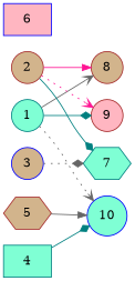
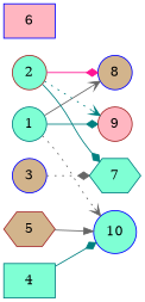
  digraph {
    rankdir=LR
    node [alpha=0.11 color=blue fillcolor=aquamarine shape=circle style=filled]
    edge [arrowhead=diamond color=gray40 style=solid]
    1 [color=teal expect_size=9578496]
-   8 [color=brown expect_size=11032576 fillcolor=tan]
+   8 [expect_size=11032576 fillcolor=tan]
    9 [alpha=0.13 color=brown expect_size=33646592 fillcolor=lightpink]
    10 [alpha=0.08 expect_size=21282816]
-   2 [alpha=0.12 color=brown expect_size=10169344 fillcolor=tan]
+   2 [alpha=0.12 color=brown expect_size=10169344]
    7 [alpha=0.04 color=teal expect_size=27892736 shape=hexagon]
    3 [alpha=0.08 expect_size=39036928 fillcolor=tan]
    4 [alpha=0.17 color=teal expect_size=17575936 shape=box]
    5 [alpha=0.02 color=brown expect_size=37038080 fillcolor=tan shape=hexagon]
    6 [alpha=0.18 expect_size=18229248 fillcolor=lightpink shape=box]
    1 -> 8 [arrowhead=vee]
    1 -> 9 [color=teal]
    1 -> 10 [arrowhead=vee style=dotted]
-   2 -> 8 [arrowhead=normal color=deeppink]
-   2 -> 9 [arrowhead=vee color=deeppink style=dotted]
+   2 -> 8 [color=deeppink]
+   2 -> 9 [arrowhead=vee color=teal style=dotted]
    2 -> 7 [color=teal]
    3 -> 7 [style=dotted]
    4 -> 10 [color=teal]
    5 -> 10 [arrowhead=normal]
  }
